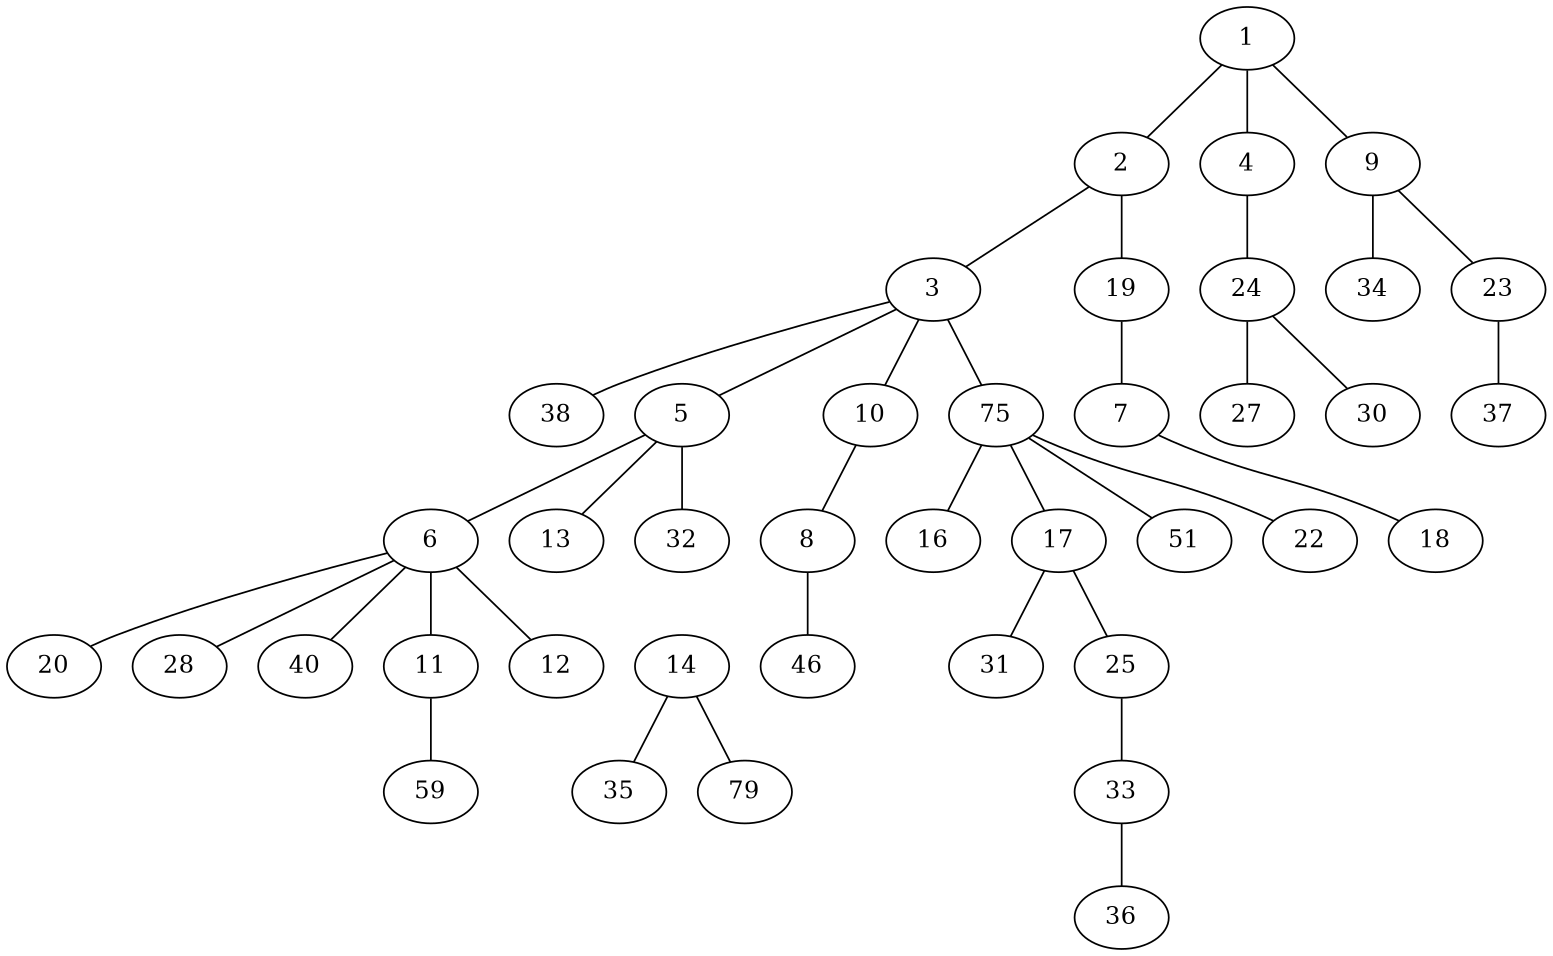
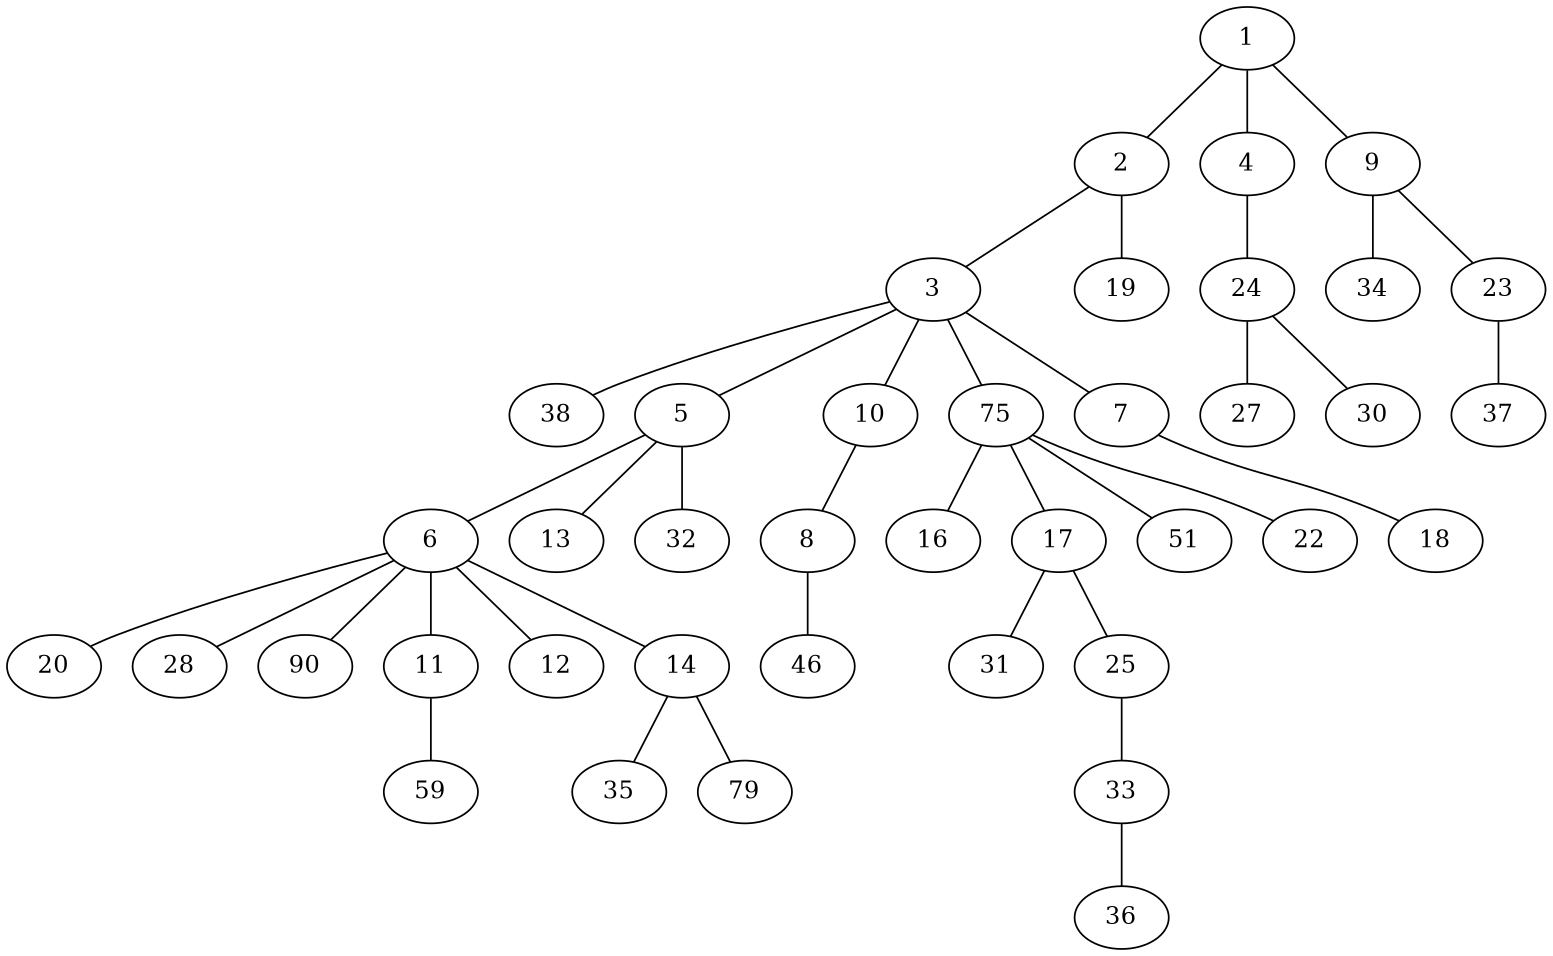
  graph {
    1
    2
    4
    9
    3
    19
    24
    23
    34
    5
    7
    10
    n13 [label=75]
    38
    27
    30
    37
    6
    13
    32
    18
    n22 [label=46]
    8
    16
    17
    n26 [label=51]
    22
    11
    12
    14
    20
    28
-   40
+   40 [label=90]
    25
    31
    n36 [label=59]
    35
    n38 [label=79]
    33
    36
    1 -- 2
    1 -- 4
    1 -- 9
    2 -- 3
    2 -- 19
    4 -- 24
    9 -- 23
    9 -- 34
    3 -- 5
-   19 -- 7
+   3 -- 7
    3 -- 10
    3 -- n13
    3 -- 38
    24 -- 27
    24 -- 30
    23 -- 37
    5 -- 6
    5 -- 13
    5 -- 32
    7 -- 18
    10 -- 8
    n13 -- 16
    n13 -- 17
    n13 -- n26
    n13 -- 22
    6 -- 11
    6 -- 12
+   6 -- 14
    6 -- 20
    6 -- 28
    6 -- 40
    8 -- n22
    17 -- 25
    17 -- 31
    11 -- n36
    14 -- 35
    14 -- n38
    25 -- 33
    33 -- 36
  }
